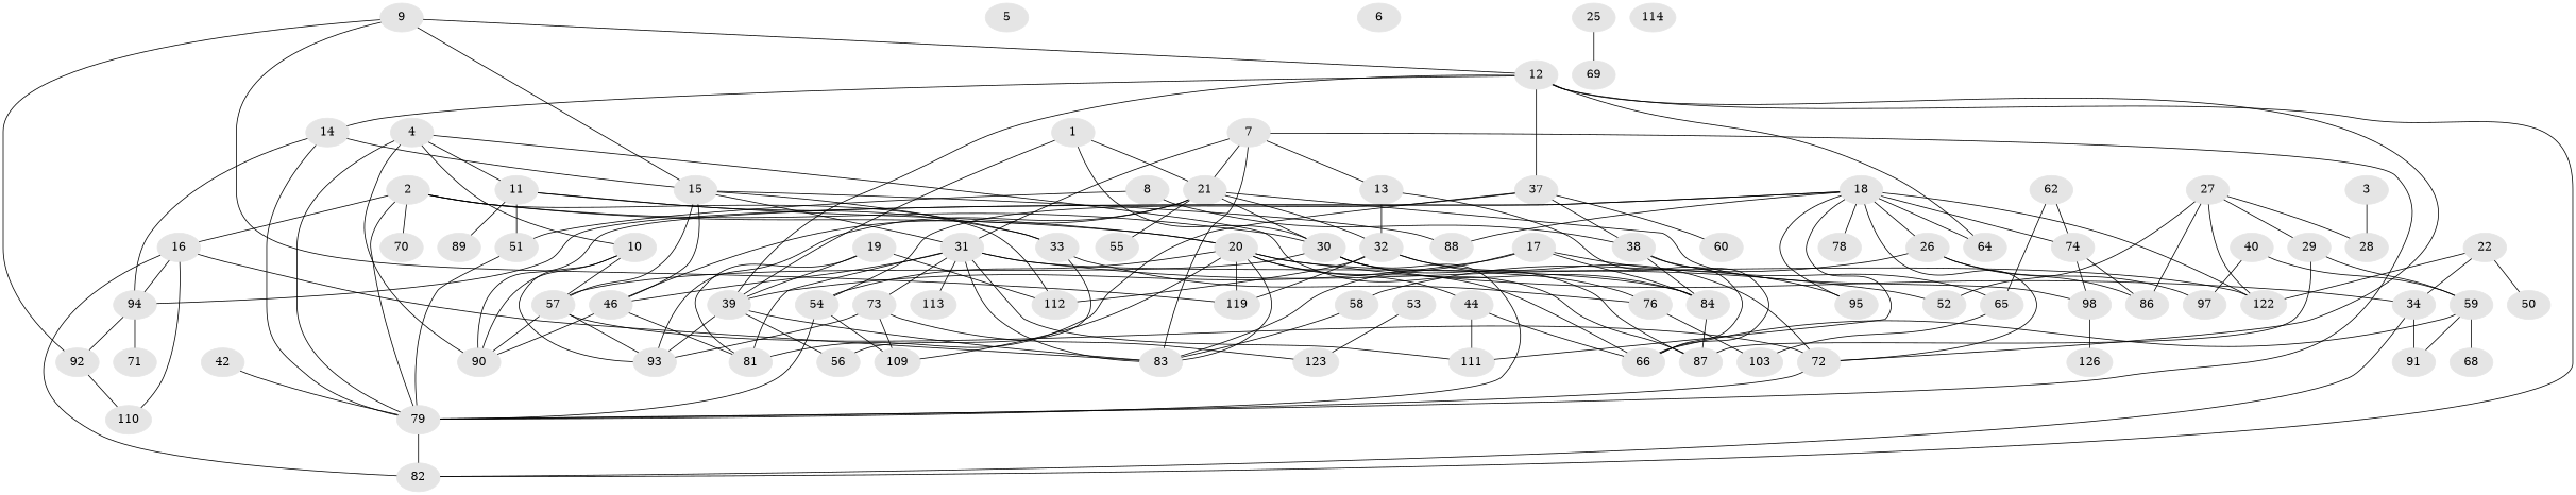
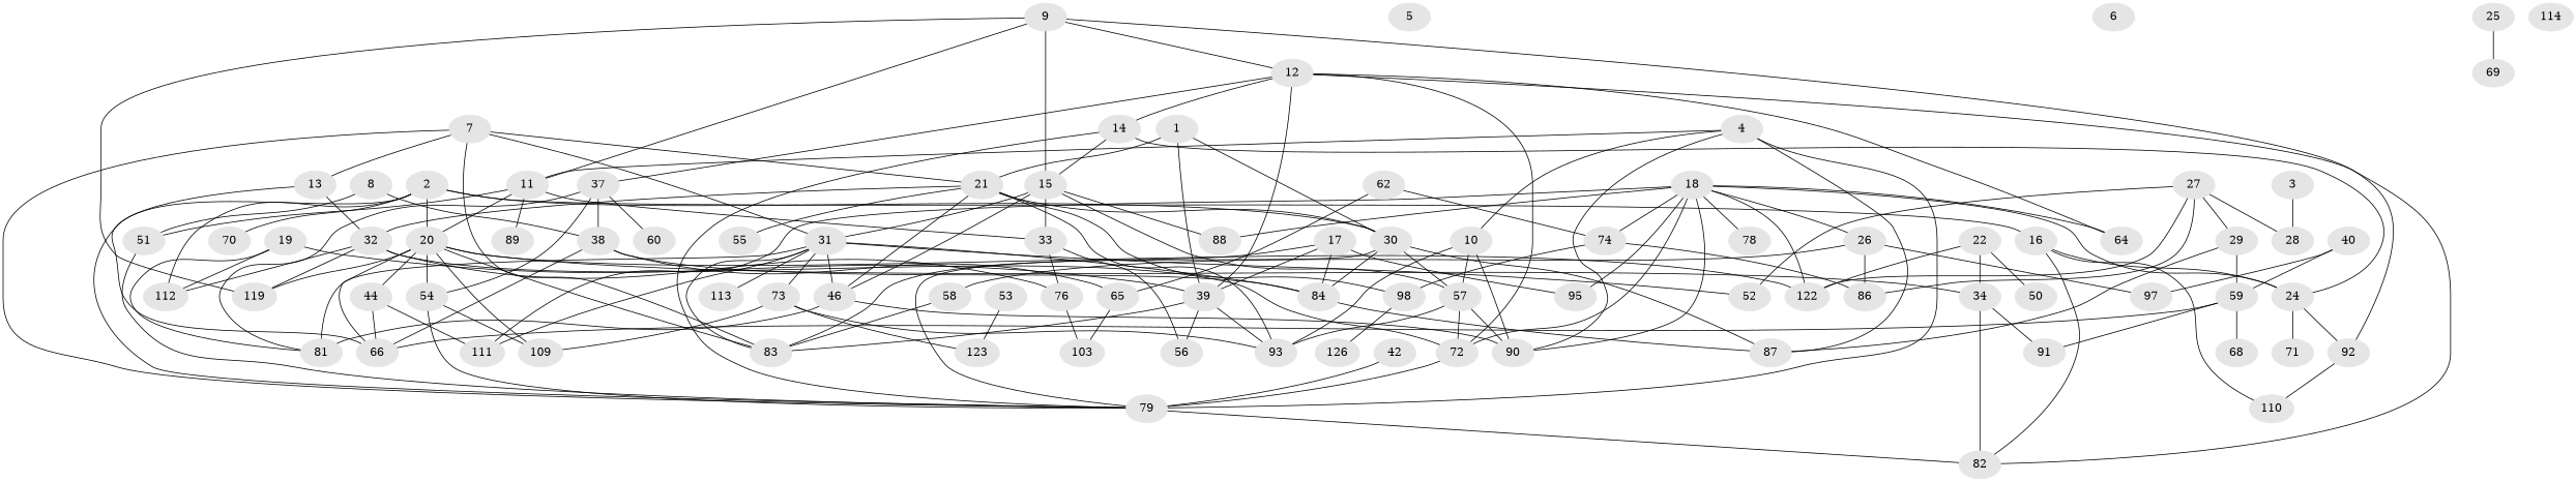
  graph {
    node [color=gray90 style=filled]
    21 [super="+49"]
    30 [super="+77"]
    93 [super="+108"]
    32 [super="+41"]
    46 [super="+121"]
    55
    98
    1
    39 [super="+102"]
    79 [super="+128"]
    87
    57 [super="+101"]
    84 [super="+104"]
    83 [super="+100"]
    56 [super="+117"]
    2 [super="+107"]
    16 [super="+63"]
    20 [super="+23"]
    70
    112
    82 [super="+116"]
-   24 [super="+35" label=94]
+   24 [super="+35"]
    110
    119
    66 [super="+96"]
    122
    34 [super="+127"]
    44
    54
    109
    3
    28
    4 [super="+45"]
    10 [super="+61"]
    11 [super="+105"]
    90 [super="+94"]
    51
    33
    89
    5
    6
    13 [super="+80"]
    7
    31 [super="+48"]
    111
    81
    52
    73
    113
    38 [super="+115"]
    65
    8
    9 [super="+125"]
    12 [super="+42"]
    15 [super="+85"]
    92
    14
    37 [super="+43"]
    64
    72
    88
    76
    60
    71
    17
    95
    18 [super="+67"]
    26 [super="+99"]
    74 [super="+124"]
    78
    58
    86
    97 [super="+120"]
    19
    91
    126
    22 [super="+36"]
    50
    25
    69
    27
    29 [super="+106"]
    59 [super="+118"]
    68 [super="+75"]
    123
    103
    40
    n88 [label=42]
    53
    62
    114
    21 -- 30
    21 -- 93
    21 -- 32
    21 -- 46
    21 -- 55
    21 -- 98
    30 -- 79
    30 -- 87
    30 -- 57
    30 -- 84
    32 -- 112
    32 -- 119
    32 -- 72
    32 -- 76
    46 -- 90
    46 -- 81
    98 -- 126
    1 -- 21
    1 -- 30
    1 -- 39
    39 -- 93
    39 -- 83
    39 -- 56
    79 -- 82 [weight=2]
    57 -- 93
    57 -- 90
    57 -- 72
    84 -- 87
    2 -- 30
    2 -- 79
    2 -- 16
    2 -- 20
    2 -- 70
    2 -- 112
-   16 -- 83
    16 -- 82
    16 -- 24
    16 -- 110
    20 -- 83
    20 -- 119
    20 -- 66
    20 -- 122
    20 -- 34
    20 -- 44
    20 -- 54
    20 -- 109
    24 -- 92
    24 -- 71
    34 -- 82
    34 -- 91
    44 -- 66
    44 -- 111
    54 -- 79
    54 -- 109
    3 -- 28
    4 -- 79 [weight=2]
    4 -- 87
    4 -- 10
    4 -- 11
    4 -- 90
    10 -- 93
    10 -- 57
    10 -- 90
    11 -- 20
    11 -- 51
    11 -- 33
    11 -- 89
    51 -- 79
    33 -- 56
    33 -- 76
    13 -- 32
    13 -- 66
    7 -- 21
    7 -- 79
    7 -- 83
    7 -- 13
    7 -- 31
    31 -- 46
    31 -- 84
    31 -- 83
    31 -- 111
    31 -- 81 [weight=2]
    31 -- 52
    31 -- 73
    31 -- 113
    73 -- 93
    73 -- 109
    73 -- 123
    38 -- 84
    38 -- 66
    38 -- 65
    65 -- 103
    8 -- 51
    8 -- 38
    9 -- 119
+   9 -- 11
    9 -- 12
    9 -- 15
    9 -- 92
    12 -- 39
    12 -- 82
    12 -- 14
    12 -- 37
    12 -- 64
    12 -- 72
    15 -- 46
    15 -- 57
    15 -- 33
    15 -- 31
    15 -- 88
    92 -- 110
    14 -- 79
    14 -- 24
    14 -- 15
    37 -- 54
    37 -- 81
    37 -- 38
    37 -- 60
    72 -- 79
    76 -- 103
    17 -- 39
    17 -- 84
    17 -- 83
    17 -- 95
    18 -- 24
    18 -- 122
    18 -- 90
    18 -- 111
    18 -- 64
    18 -- 72
    18 -- 88
    18 -- 95
    18 -- 26
    18 -- 74 [weight=2]
    18 -- 78
    26 -- 58
    26 -- 86
    26 -- 97
    74 -- 98
    74 -- 86
    58 -- 83
    19 -- 39
    19 -- 112
    19 -- 81
    22 -- 122
    22 -- 34
    22 -- 50
    25 -- 69
    27 -- 122
    27 -- 28
    27 -- 52
    27 -- 86
    27 -- 29
    29 -- 87
    29 -- 59
    59 -- 66
    59 -- 91
    59 -- 68
    40 -- 97
    40 -- 59
    n88 -- 79
    53 -- 123
    62 -- 65
    62 -- 74
  }
